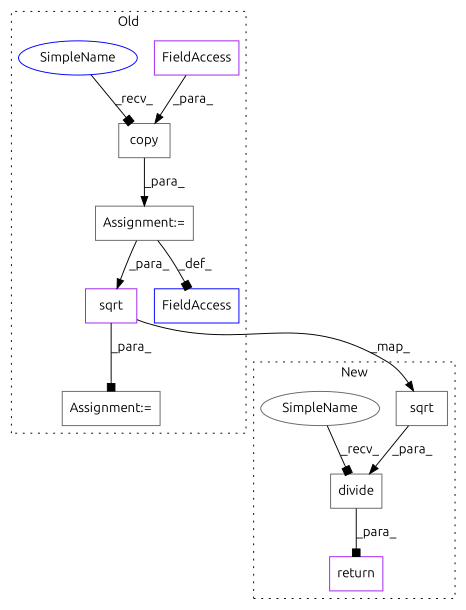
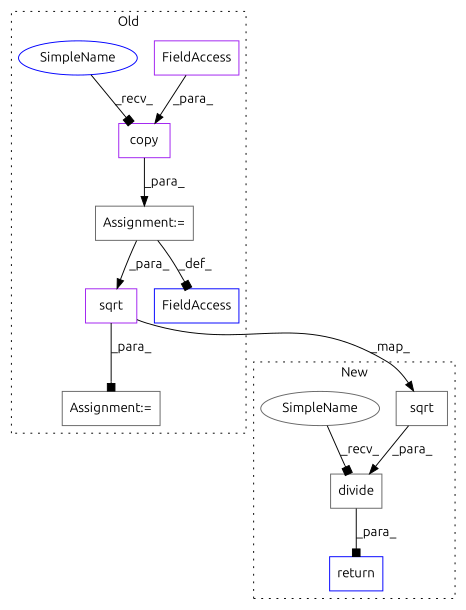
  digraph {
    fontname=Ubuntu
    node [a=32 color=gray40 fontname=Ubuntu l="5,1" shape=box]
    edge [arrowhead=normal fontname=Ubuntu]
-   n1 [label=copy s="4967,4984"]
+   n1 [color=purple label=copy s="4967,4984"]
    n2 [color=purple label=sqrt s="5003,5051"]
    n3 [a=22 color=purple l=12 label=FieldAccess s=4972]
    n4 [a=7 l=2 label="Assignment:=" s=4995]
    n5 [a=7 l=1 label="Assignment:=" s=4960]
    n6 [a=22 color=blue l=12 label=FieldAccess s=4948]
    n7 [a=42 color=blue l=5 label=SimpleName s=4961 shape=ellipse]
    n8 [l="7,1" label=divide s="4937,5002"]
    n9 [label=sqrt s="4953,5001"]
-   n10 [a=41 color=purple l=7 label=return s=4924]
+   n10 [a=41 color=blue l=7 label=return s=4924]
    n11 [a=42 l=5 label=SimpleName s=4931 shape=ellipse]
    subgraph cluster_1 {
      label=Old
      style=dotted
      n1
      n2
      n3
      n4
      n5
      n6
      n7
    }
    subgraph cluster_2 {
      label=New
      style=dotted
      n8
      n9
      n10
      n11
    }
    n1 -> n5 [label=_para_]
    n2 -> n4 [arrowhead=box label=_para_]
    n2 -> n9 [label=_map_]
    n3 -> n1 [label=_para_]
    n5 -> n2 [label=_para_]
    n5 -> n6 [arrowhead=box label=_def_]
    n7 -> n1 [arrowhead=box label=_recv_]
    n8 -> n10 [arrowhead=box label=_para_]
    n9 -> n8 [label=_para_]
    n11 -> n8 [arrowhead=box label=_recv_]
  }
